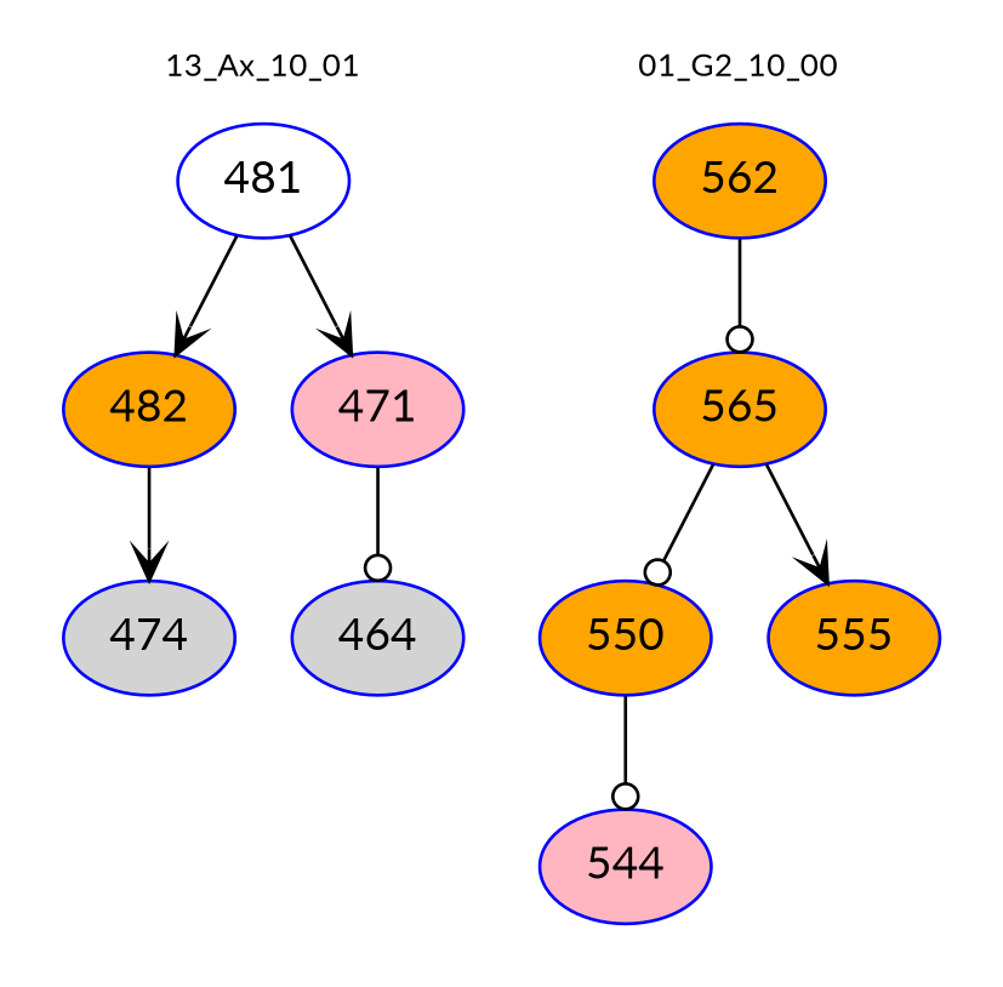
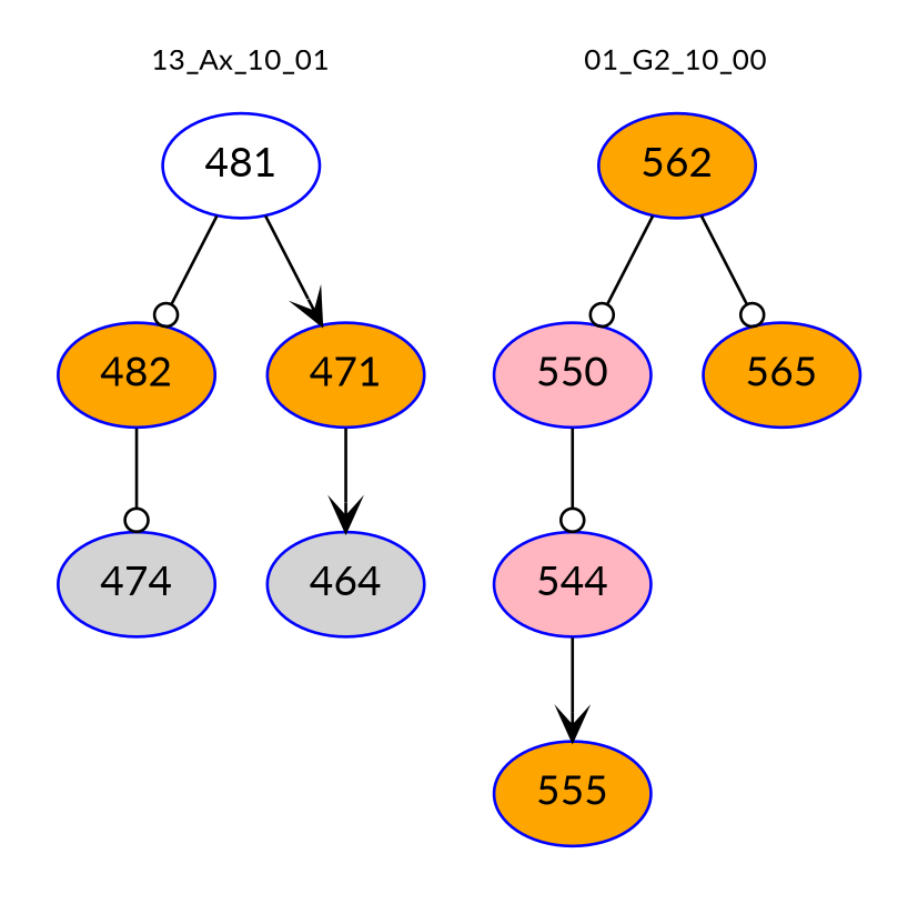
  digraph {
    fontname=Lato
    node [color=blue fillcolor=orange fontname=Lato style=filled]
    edge [arrowhead=vee color=black fontname=Lato]
    n1 [fillcolor=white label=481]
    n2 [label=482]
-   n3 [fillcolor=lightpink label=471]
+   n3 [label=471]
    n4 [fillcolor=lightgrey label=474]
    n5 [fillcolor=lightgrey label=464]
    n6 [label=562]
-   n7 [label=550]
+   n7 [fillcolor=lightpink label=550]
    n8 [label=565]
    n9 [fillcolor=lightpink label=544]
    n10 [label=555]
    subgraph cluster_1 {
      color=white
      fontsize=10
      label="13_Ax_10_01"
      n1
      n2
      n3
      n4
      n5
    }
    subgraph cluster_2 {
      color=white
      fontsize=10
      label="01_G2_10_00"
      n6
      n7
      n8
      n9
      n10
    }
-   n1 -> n2
+   n1 -> n2 [arrowhead=odot]
    n1 -> n3
-   n2 -> n4
-   n3 -> n5 [arrowhead=odot]
-   n8 -> n7 [arrowhead=odot]
+   n2 -> n4 [arrowhead=odot]
+   n3 -> n5
+   n6 -> n7 [arrowhead=odot]
    n6 -> n8 [arrowhead=odot]
    n7 -> n9 [arrowhead=odot]
-   n8 -> n10
+   n9 -> n10
  }
